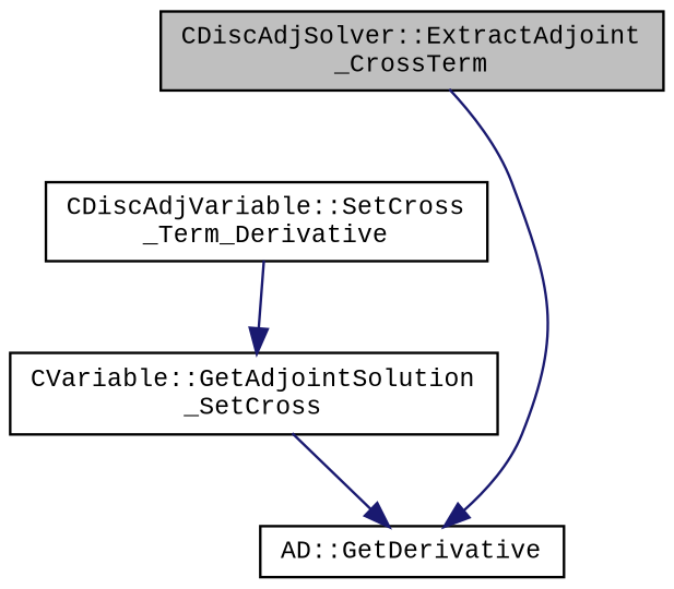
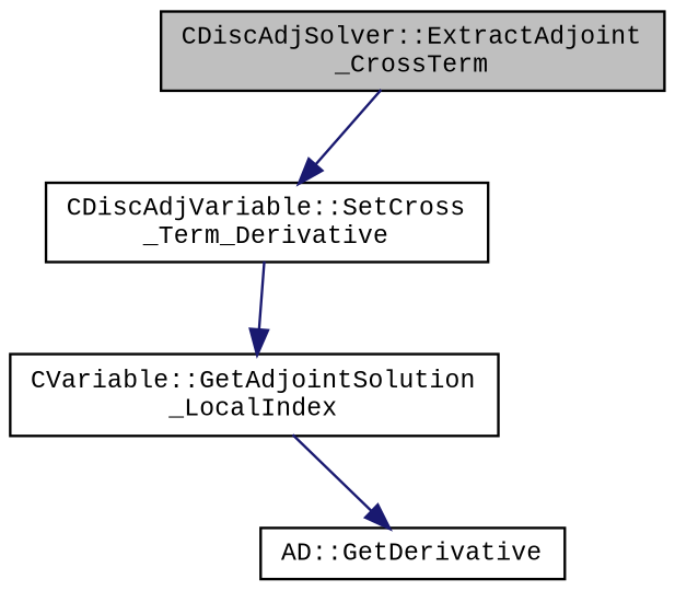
  digraph {
    fontname="Liberation Mono"
    rankdir=TB
    node [color=black fillcolor=white fontname="Liberation Mono" fontsize=10 shape=record style=filled]
    edge [color=midnightblue fontname="Liberation Mono" fontsize=10 labelfontname=Helvetica labelfontsize=10 style=solid]
    n1 [fillcolor=grey75 fontcolor=black height=0.2 label="CDiscAdjSolver::ExtractAdjoint\l_CrossTerm" width=0.4]
    n2 [height=0.2 label="CDiscAdjVariable::SetCross\l_Term_Derivative" width=0.4]
-   n3 [height=0.2 label="CVariable::GetAdjointSolution\l_SetCross" width=0.4]
+   n3 [height=0.2 label="CVariable::GetAdjointSolution\l_LocalIndex" width=0.4]
    n4 [height=0.2 label="AD::GetDerivative" width=0.4]
-   n1 -> n4
+   n1 -> n2
    n2 -> n3
    n3 -> n4
  }
